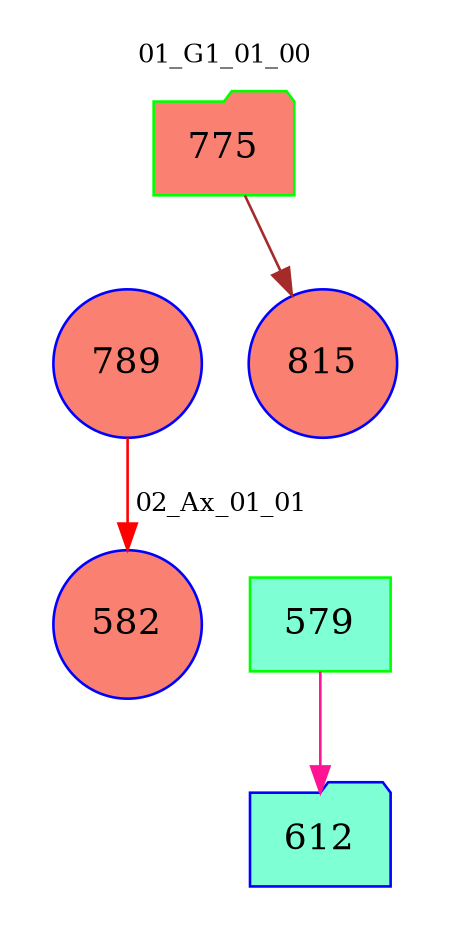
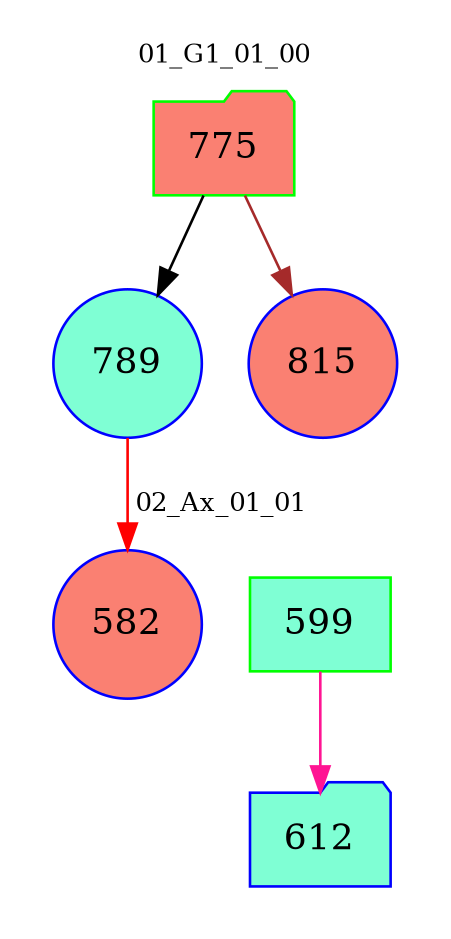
  digraph {
    node [color=blue fillcolor=aquamarine shape=circle style=filled]
-   n1 [color=green label=579 shape=box]
+   n1 [color=green label=599 shape=box]
    n2 [fillcolor=salmon label=582]
    n3 [label=612 shape=folder]
    n4 [color=green fillcolor=salmon label=775 shape=folder]
-   n5 [fillcolor=salmon label=789]
+   n5 [label=789]
    n6 [fillcolor=salmon label=815]
    subgraph cluster_1 {
      color=white
      fontsize=10
      label="02_Ax_01_01"
      n1
      n2
      n3
    }
    subgraph cluster_2 {
      color=white
      fontsize=10
      label="01_G1_01_00"
      n4
      n5
      n6
    }
    n1 -> n3 [color=deeppink]
+   n4 -> n5 [color=black]
    n4 -> n6 [color=brown]
    n5 -> n2 [color=red]
  }
